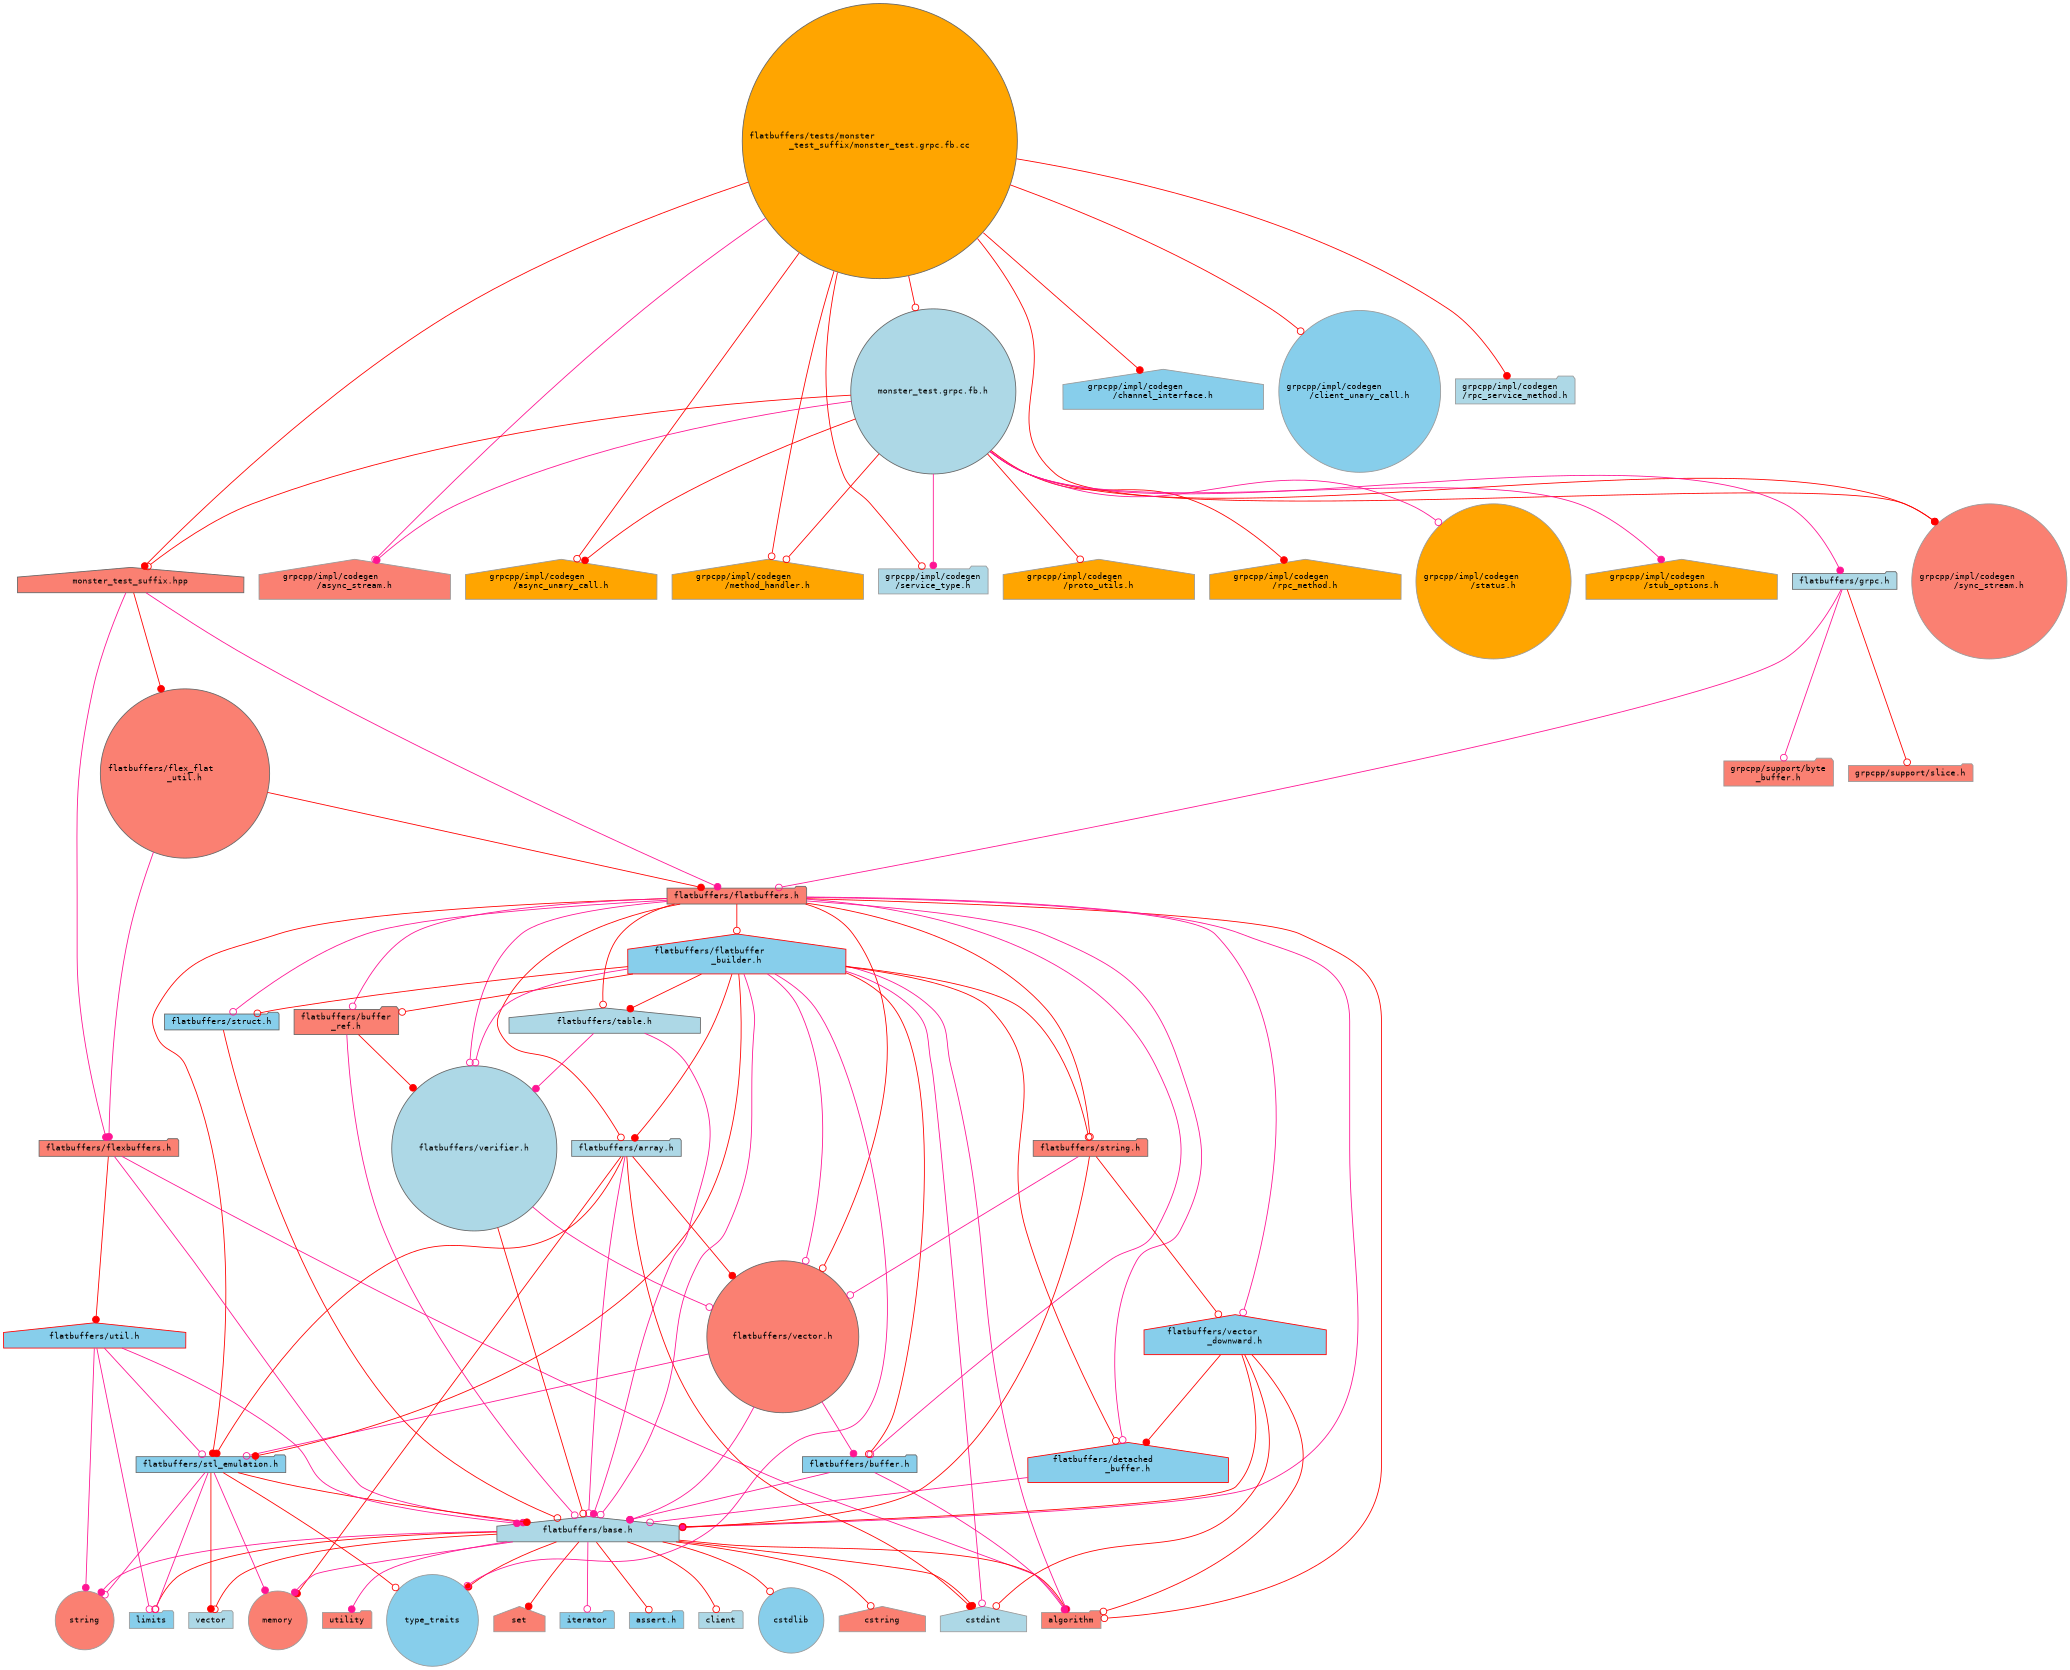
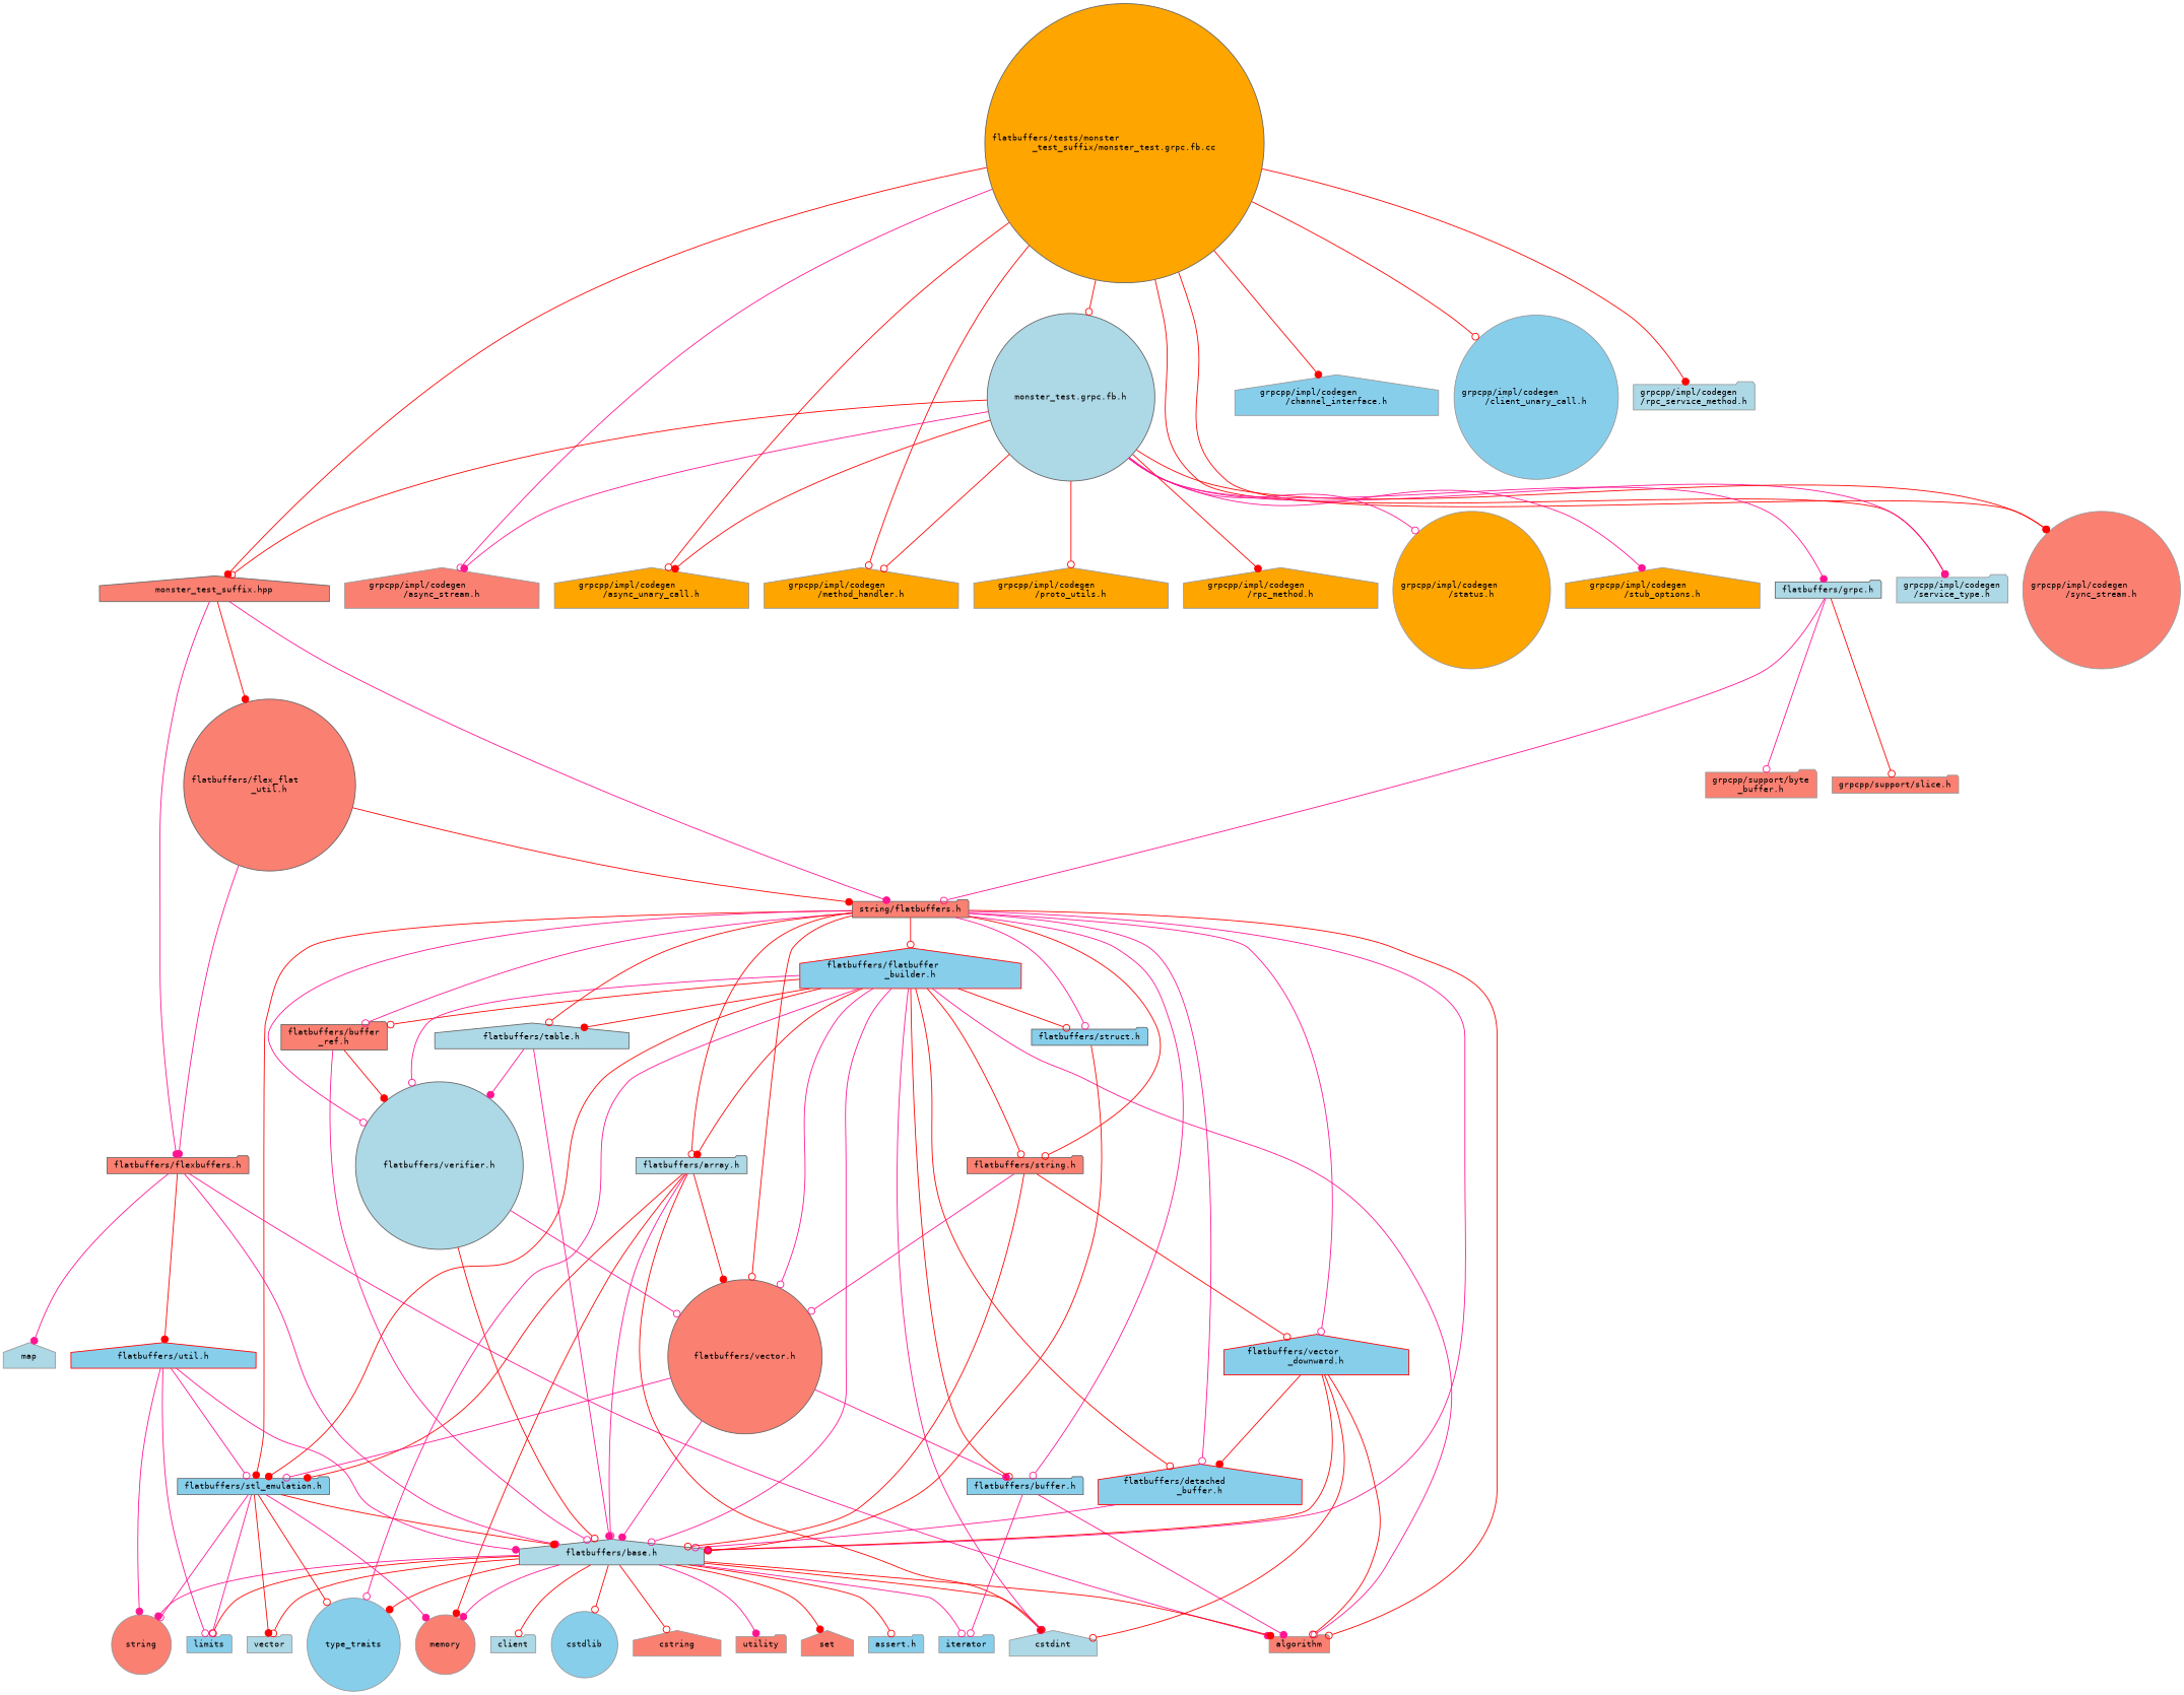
  digraph {
    fontname="DejaVu Sans Mono"
    node [color=grey60 fillcolor=salmon fontname="DejaVu Sans Mono" fontsize=10 shape=folder style=filled]
    edge [arrowhead=odot color=red fontname="DejaVu Sans Mono" fontsize=10 labelfontname=Helvetica labelfontsize=10 style=solid]
    n1 [color=gray40 fillcolor=orange fontcolor=black height=0.2 label="flatbuffers/tests/monster\l_test_suffix/monster_test.grpc.fb.cc" shape=circle width=0.4]
    n2 [color=grey40 height=0.2 label="monster_test_suffix.hpp" shape=house width=0.4]
    n3 [color=grey40 fillcolor=lightblue height=0.2 label="monster_test.grpc.fb.h" shape=circle width=0.4]
    n4 [height=0.2 label="grpcpp/impl/codegen\l/async_stream.h" shape=house width=0.4]
    n5 [fillcolor=orange height=0.2 label="grpcpp/impl/codegen\l/async_unary_call.h" shape=house width=0.4]
    n6 [fillcolor=orange height=0.2 label="grpcpp/impl/codegen\l/method_handler.h" shape=house width=0.4]
    n7 [fillcolor=lightblue height=0.2 label="grpcpp/impl/codegen\l/service_type.h" width=0.4]
    n8 [height=0.2 label="grpcpp/impl/codegen\l/sync_stream.h" shape=circle width=0.4]
    n9 [fillcolor=skyblue height=0.2 label="grpcpp/impl/codegen\l/channel_interface.h" shape=house width=0.4]
    n10 [fillcolor=skyblue height=0.2 label="grpcpp/impl/codegen\l/client_unary_call.h" shape=circle width=0.4]
    n11 [fillcolor=lightblue height=0.2 label="grpcpp/impl/codegen\l/rpc_service_method.h" width=0.4]
-   n12 [color=grey40 height=0.2 label="flatbuffers/flatbuffers.h" width=0.4]
+   n12 [color=grey40 height=0.2 label="string/flatbuffers.h" width=0.4]
    n13 [color=grey40 height=0.2 label="flatbuffers/flexbuffers.h" width=0.4]
    n14 [color=grey40 height=0.2 label="flatbuffers/flex_flat\l_util.h" shape=circle width=0.4]
    n15 [color=grey40 fillcolor=lightblue height=0.2 label="flatbuffers/grpc.h" width=0.4]
    n16 [fillcolor=orange height=0.2 label="grpcpp/impl/codegen\l/proto_utils.h" shape=house width=0.4]
    n17 [fillcolor=orange height=0.2 label="grpcpp/impl/codegen\l/rpc_method.h" shape=house width=0.4]
    n18 [fillcolor=orange height=0.2 label="grpcpp/impl/codegen\l/status.h" shape=circle width=0.4]
    n19 [fillcolor=orange height=0.2 label="grpcpp/impl/codegen\l/stub_options.h" shape=house width=0.4]
    n20 [height=0.2 label=algorithm width=0.4]
    n21 [color=grey40 fillcolor=lightblue height=0.2 label="flatbuffers/array.h" width=0.4]
    n22 [color=grey40 fillcolor=lightblue height=0.2 label="flatbuffers/base.h" shape=house width=0.4]
    n23 [color=grey40 fillcolor=skyblue height=0.2 label="flatbuffers/stl_emulation.h" width=0.4]
    n24 [color=grey40 height=0.2 label="flatbuffers/vector.h" shape=circle width=0.4]
    n25 [color=grey40 fillcolor=skyblue height=0.2 label="flatbuffers/buffer.h" width=0.4]
    n26 [color=grey40 height=0.2 label="flatbuffers/buffer\l_ref.h" width=0.4]
    n27 [color=grey40 fillcolor=lightblue height=0.2 label="flatbuffers/verifier.h" shape=circle width=0.4]
    n28 [color=red fillcolor=skyblue height=0.2 label="flatbuffers/detached\l_buffer.h" shape=house width=0.4]
    n29 [color=red fillcolor=skyblue height=0.2 label="flatbuffers/flatbuffer\l_builder.h" shape=house width=0.4]
    n30 [color=grey40 height=0.2 label="flatbuffers/string.h" width=0.4]
    n31 [color=grey40 fillcolor=skyblue height=0.2 label="flatbuffers/struct.h" width=0.4]
    n32 [color=grey40 fillcolor=lightblue height=0.2 label="flatbuffers/table.h" shape=house width=0.4]
    n33 [color=red fillcolor=skyblue height=0.2 label="flatbuffers/vector\l_downward.h" shape=house width=0.4]
+   n34 [fillcolor=lightblue height=0.2 label=map shape=house width=0.4]
    n35 [color=red fillcolor=skyblue height=0.2 label="flatbuffers/util.h" shape=house width=0.4]
    n36 [fillcolor=lightblue height=0.2 label=cstdint shape=house width=0.4]
    n37 [height=0.2 label=memory shape=circle width=0.4]
    n38 [fillcolor=skyblue height=0.2 label="assert.h" width=0.4]
    n39 [fillcolor=lightblue height=0.2 label=client width=0.4]
    n40 [fillcolor=skyblue height=0.2 label=cstdlib shape=circle width=0.4]
    n41 [height=0.2 label=cstring shape=house width=0.4]
    n42 [height=0.2 label=utility width=0.4]
    n43 [height=0.2 label=string shape=circle width=0.4]
    n44 [fillcolor=skyblue height=0.2 label=type_traits shape=circle width=0.4]
    n45 [fillcolor=lightblue height=0.2 label=vector width=0.4]
    n46 [height=0.2 label=set shape=house width=0.4]
    n47 [fillcolor=skyblue height=0.2 label=limits width=0.4]
    n48 [fillcolor=skyblue height=0.2 label=iterator width=0.4]
    n49 [height=0.2 label="grpcpp/support/byte\l_buffer.h" width=0.4]
    n50 [height=0.2 label="grpcpp/support/slice.h" width=0.4]
    n1 -> n2 [arrowhead=dot]
    n1 -> n3
    n1 -> n4 [color=deeppink]
    n1 -> n5
    n1 -> n6
    n1 -> n7
    n1 -> n8
    n1 -> n9 [arrowhead=dot]
    n1 -> n10
    n1 -> n11 [arrowhead=dot]
    n2 -> n12 [arrowhead=dot color=deeppink]
    n2 -> n13 [arrowhead=dot color=deeppink]
    n2 -> n14 [arrowhead=dot]
    n3 -> n2
    n3 -> n4 [arrowhead=dot color=deeppink]
    n3 -> n5 [arrowhead=dot]
    n3 -> n6
    n3 -> n7 [arrowhead=dot color=deeppink]
    n3 -> n8 [arrowhead=dot]
    n3 -> n15 [arrowhead=dot color=deeppink]
    n3 -> n16
    n3 -> n17 [arrowhead=dot]
    n3 -> n18 [color=deeppink]
    n3 -> n19 [arrowhead=dot color=deeppink]
    n12 -> n20
    n12 -> n21
    n12 -> n22 [arrowhead=dot color=deeppink]
    n12 -> n23 [arrowhead=dot]
    n12 -> n24
    n12 -> n25 [color=deeppink]
    n12 -> n26 [color=deeppink]
    n12 -> n27 [color=deeppink]
    n12 -> n28 [color=deeppink]
    n12 -> n29
    n12 -> n30
    n12 -> n31 [color=deeppink]
    n12 -> n32
    n12 -> n33 [color=deeppink]
    n13 -> n20 [arrowhead=dot color=deeppink]
    n13 -> n22 [arrowhead=dot color=deeppink]
+   n13 -> n34 [arrowhead=dot color=deeppink]
    n13 -> n35 [arrowhead=dot]
    n14 -> n12 [arrowhead=dot]
    n14 -> n13 [arrowhead=dot color=deeppink]
    n15 -> n12 [color=deeppink]
    n15 -> n49 [color=deeppink]
    n15 -> n50
    n21 -> n22 [color=deeppink]
    n21 -> n23 [arrowhead=dot]
    n21 -> n24 [arrowhead=dot]
    n21 -> n36 [arrowhead=dot]
    n21 -> n37 [arrowhead=dot]
    n22 -> n20 [arrowhead=dot]
    n22 -> n36 [arrowhead=dot]
    n22 -> n37 [arrowhead=dot color=deeppink]
    n22 -> n38
    n22 -> n39
    n22 -> n40
    n22 -> n41
    n22 -> n42 [arrowhead=dot color=deeppink]
    n22 -> n43 [arrowhead=dot color=deeppink]
    n22 -> n44 [arrowhead=dot]
    n22 -> n45
    n22 -> n46 [arrowhead=dot]
    n22 -> n47
    n22 -> n48 [color=deeppink]
    n23 -> n22 [arrowhead=dot]
    n23 -> n37 [arrowhead=dot color=deeppink]
    n23 -> n43 [color=deeppink]
    n23 -> n44
    n23 -> n45 [arrowhead=dot]
    n23 -> n47 [color=deeppink]
    n24 -> n22 [arrowhead=dot color=deeppink]
    n24 -> n23 [color=deeppink]
    n24 -> n25 [arrowhead=dot color=deeppink]
    n25 -> n20 [arrowhead=dot color=deeppink]
-   n25 -> n22 [color=deeppink]
+   n25 -> n48 [color=deeppink]
    n26 -> n22 [color=deeppink]
    n26 -> n27 [arrowhead=dot]
    n27 -> n22
    n27 -> n24 [color=deeppink]
    n28 -> n22 [color=deeppink]
    n29 -> n20 [color=deeppink]
    n29 -> n21 [arrowhead=dot]
    n29 -> n22 [color=deeppink]
    n29 -> n23 [arrowhead=dot]
    n29 -> n24 [color=deeppink]
    n29 -> n25
    n29 -> n26
    n29 -> n27 [color=deeppink]
    n29 -> n28
    n29 -> n30
    n29 -> n31
    n29 -> n32 [arrowhead=dot]
    n29 -> n36 [color=deeppink]
    n29 -> n44 [color=deeppink]
    n30 -> n22
    n30 -> n24 [color=deeppink]
    n30 -> n33
    n31 -> n22
    n32 -> n22 [arrowhead=dot color=deeppink]
    n32 -> n27 [arrowhead=dot color=deeppink]
    n33 -> n20
    n33 -> n22
    n33 -> n28 [arrowhead=dot]
    n33 -> n36
    n35 -> n22 [arrowhead=dot color=deeppink]
    n35 -> n23 [color=deeppink]
    n35 -> n43 [arrowhead=dot color=deeppink]
    n35 -> n47 [color=deeppink]
  }
